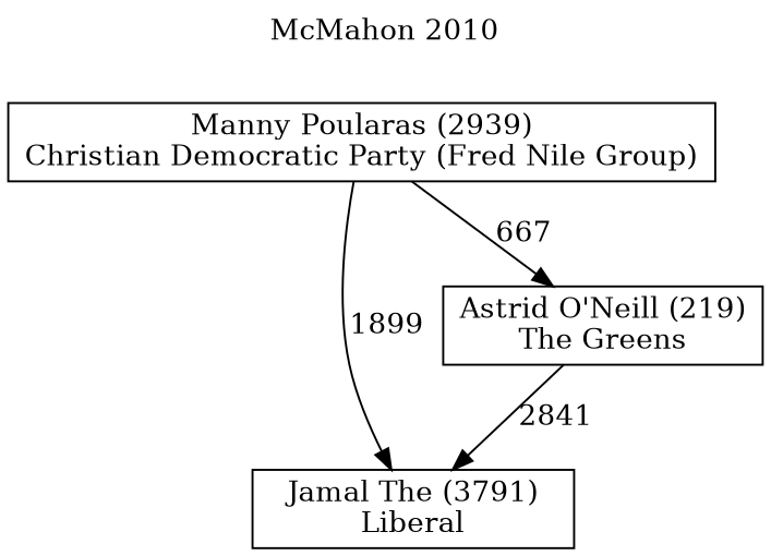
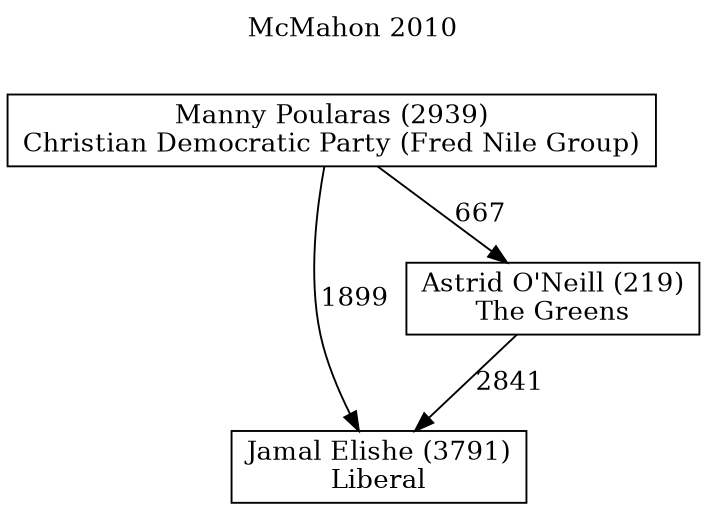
  digraph {
    label="McMahon 2010"
    labelloc=t
    mclimit=10
    node [shape=box]
-   n1 [label="Jamal The (3791)\nLiberal"]
+   n1 [label="Jamal Elishe (3791)\nLiberal"]
    n2 [label="Astrid O'Neill (219)\nThe Greens"]
    n3 [label="Manny Poularas (2939)\nChristian Democratic Party (Fred Nile Group)"]
    n2 -> n1 [label=2841]
    n3 -> n1 [label=1899]
    n3 -> n2 [label=667]
  }
